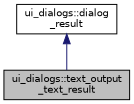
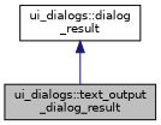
  digraph {
    node [color=black fontname=Helvetica fontsize=10 shape=record style=filled]
-   n1 [fillcolor=grey75 fontcolor=black height=0.2 label="ui_dialogs::text_output\l_text_result" width=0.4]
+   n1 [fillcolor=grey75 fontcolor=black height=0.2 label="ui_dialogs::text_output\l_dialog_result" width=0.4]
    n2 [fillcolor=white height=0.2 label="ui_dialogs::dialog\l_result" width=0.4]
    n2 -> n1 [color=midnightblue dir=back fontname=Helvetica fontsize=10 labelfontname=Helvetica labelfontsize=10 style=solid]
  }
